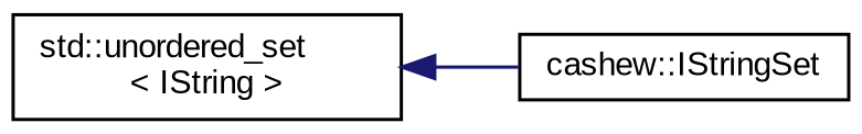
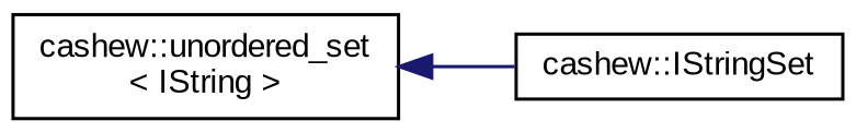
  digraph {
    rankdir=LR
    fontname="Liberation Sans"
    node [color=black fillcolor=white fontname="Liberation Sans" fontsize=10 shape=record style=filled]
-   n1 [height=0.2 label="std::unordered_set\l\< IString \>" width=0.4]
+   n1 [height=0.2 label="cashew::unordered_set\l\< IString \>" width=0.4]
    n2 [height=0.2 label="cashew::IStringSet" width=0.4]
    n1 -> n2 [color=midnightblue dir=back fontname="Liberation Sans" fontsize=10 labelfontname=Helvetica labelfontsize=10 style=solid]
  }
